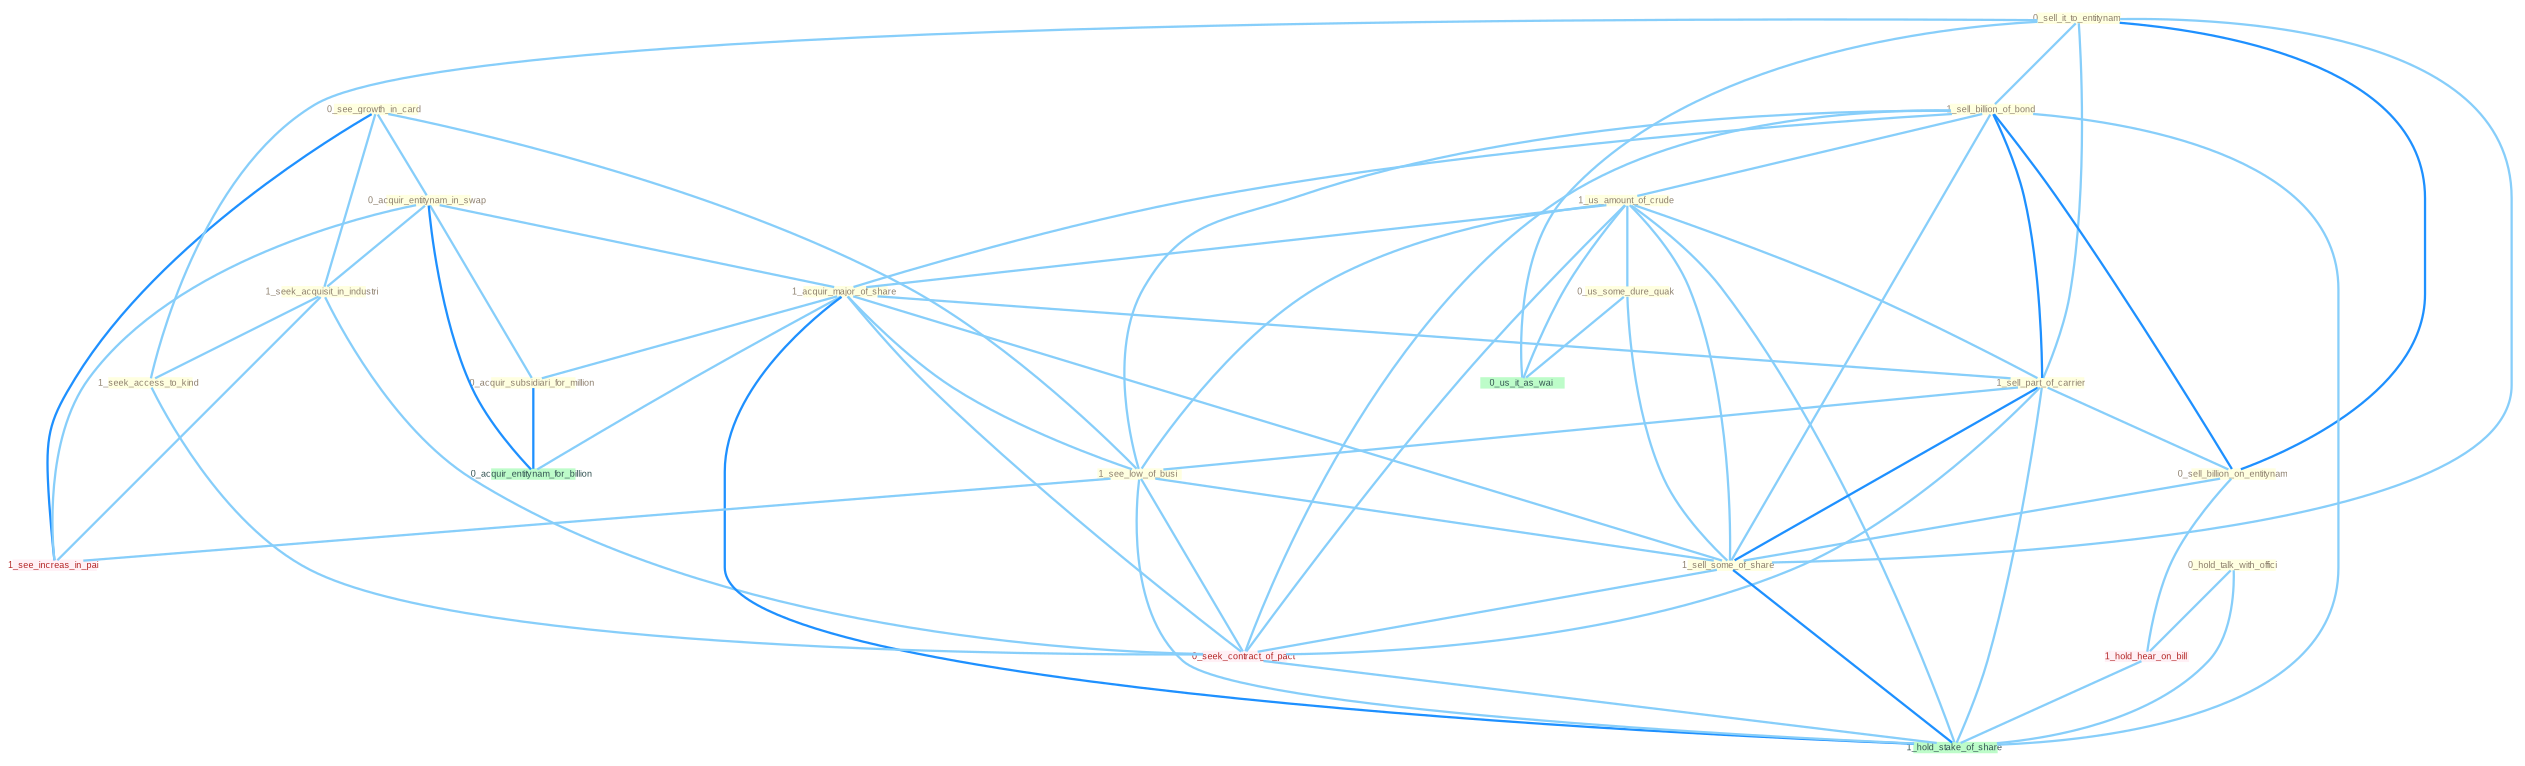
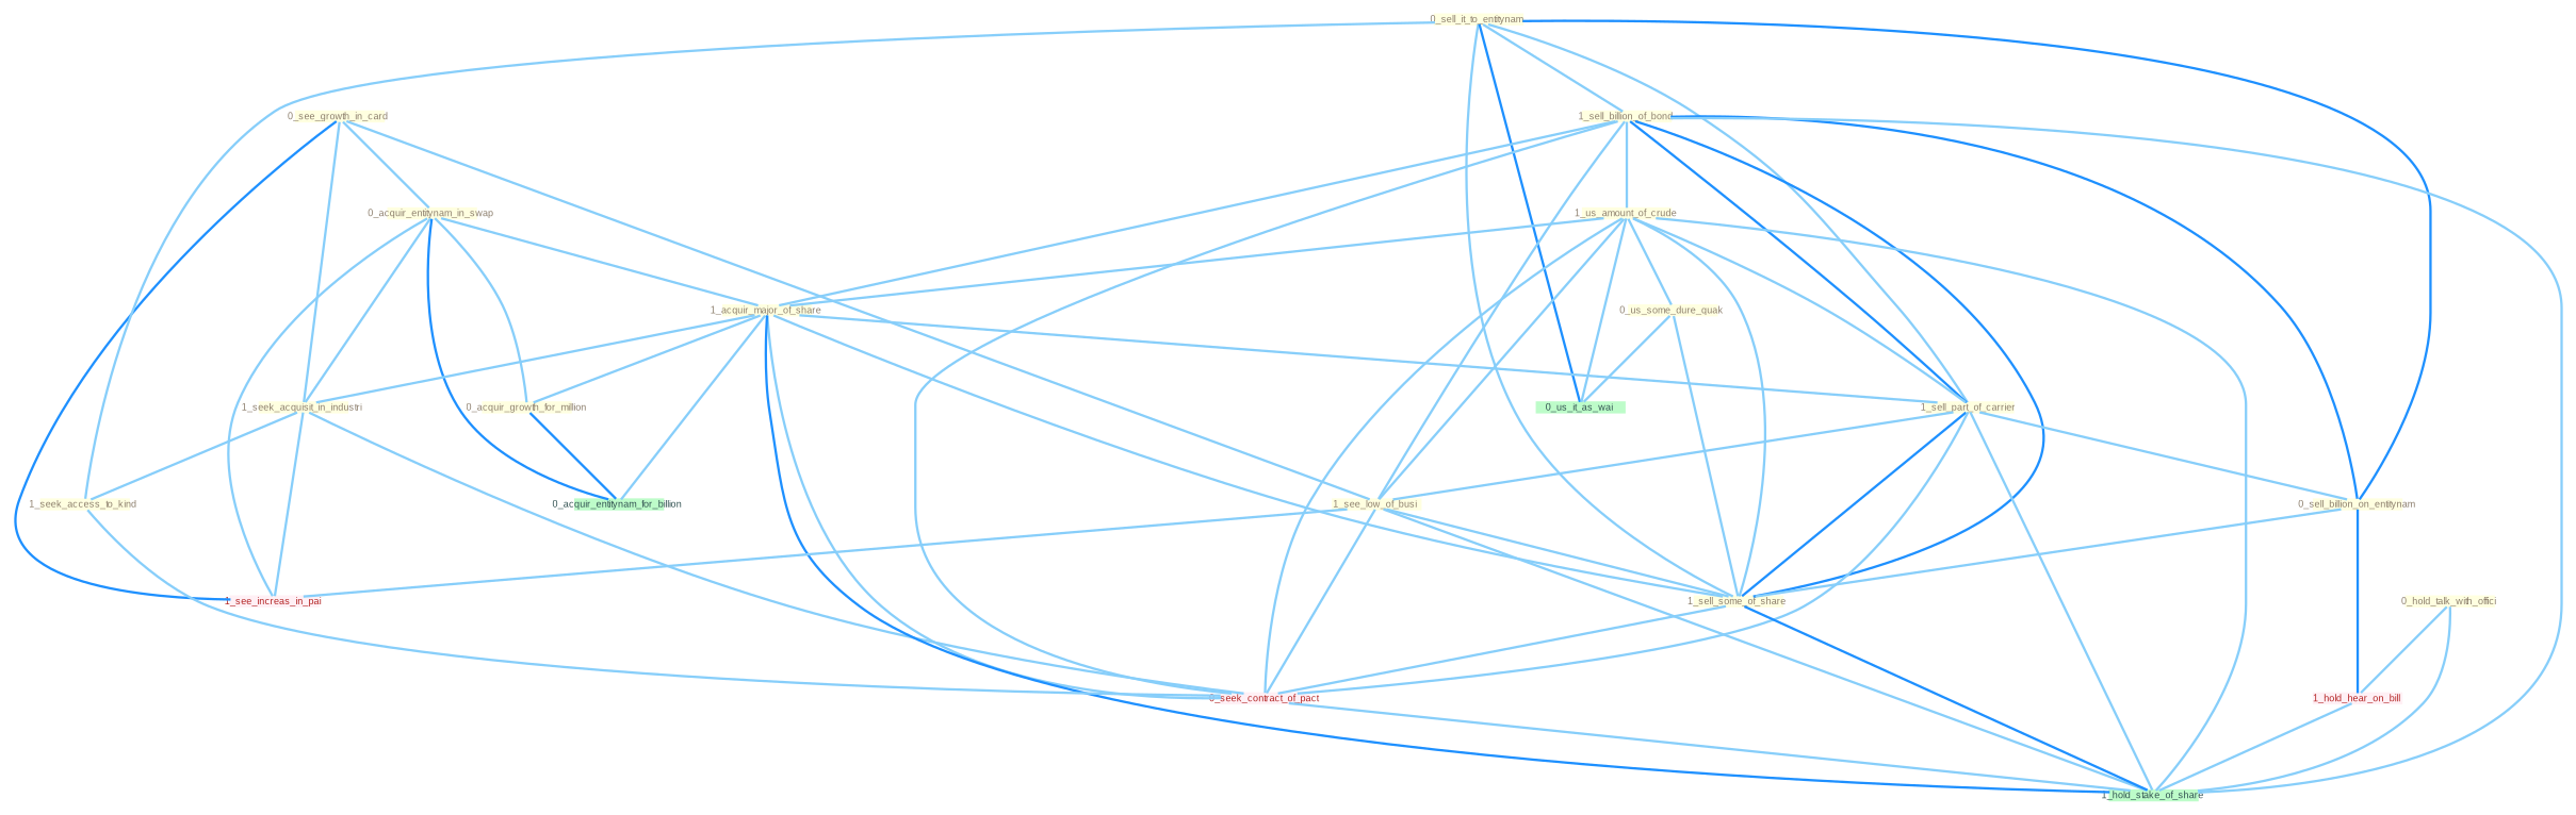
  graph {
    fontname="Liberation Sans"
    node [color="#ffffe0" fixedsize=true fontcolor="#8b7d6b" fontname="Liberation Sans" fontsize=4 shape=polygon style=filled]
    edge [color="#87cefa" fontname="Liberation Sans" w=1]
    "0_see_growth_in_card " [height=.06 width=.5]
    "0_acquir_entitynam_in_swap " [height=.06 width=.5]
    "0_sell_it_to_entitynam " [height=.06 width=.5]
    "1_sell_billion_of_bond " [height=.06 width=.5]
    "1_seek_acquisit_in_industri " [height=.06 width=.5]
    "1_us_amount_of_crude " [height=.06 width=.5]
    "1_acquir_major_of_share " [height=.06 width=.5]
    "1_seek_access_to_kind " [height=.06 width=.5]
-   "0_acquir_subsidiari_for_million " [height=.06 width=.5]
+   "0_acquir_subsidiari_for_million " [height=.06 width=.5 label="0_acquir_growth_for_million"]
    "1_sell_part_of_carrier " [height=.06 width=.5]
    "0_sell_billion_on_entitynam " [height=.06 width=.5]
    "1_see_low_of_busi " [height=.06 width=.5]
    "0_us_some_dure_quak " [height=.06 width=.5]
    "1_sell_some_of_share " [height=.06 width=.5]
    "0_hold_talk_with_offici " [height=.06 width=.5]
    "0_seek_contract_of_pact " [color="#fff0f5" fontcolor="#b22222" height=.06 width=.5]
    "1_see_increas_in_pai " [color="#fff0f5" fontcolor="#b22222" height=.06 width=.5]
    "1_hold_hear_on_bill " [color="#fff0f5" fontcolor="#b22222" height=.06 width=.5]
    "0_acquir_entitynam_for_billion " [color="#BDFCC9" fontcolor="#2f4f4f" height=.06 width=.5]
    "0_us_it_as_wai " [color="#BDFCC9" fontcolor="#2f4f4f" height=.06 width=.5]
    "1_hold_stake_of_share " [color="#BDFCC9" fontcolor="#2f4f4f" height=.06 width=.5]
    subgraph sub_1 {
      "0_see_growth_in_card "
      "0_acquir_entitynam_in_swap "
      "0_sell_it_to_entitynam "
      "1_sell_billion_of_bond "
      "1_seek_acquisit_in_industri "
      "1_us_amount_of_crude "
      "1_acquir_major_of_share "
      "1_seek_access_to_kind "
      "0_acquir_subsidiari_for_million "
      "1_sell_part_of_carrier "
      "0_sell_billion_on_entitynam "
      "1_see_low_of_busi "
      "0_us_some_dure_quak "
      "1_sell_some_of_share "
      "0_hold_talk_with_offici "
    }
    subgraph sub_2 {
      "0_seek_contract_of_pact "
      "1_see_increas_in_pai "
      "1_hold_hear_on_bill "
    }
    "0_see_growth_in_card " -- "0_acquir_entitynam_in_swap "
    "0_see_growth_in_card " -- "1_seek_acquisit_in_industri "
    "0_see_growth_in_card " -- "1_see_low_of_busi "
    "0_see_growth_in_card " -- "1_see_increas_in_pai " [color="#1e90ff" w=2]
    "0_acquir_entitynam_in_swap " -- "1_seek_acquisit_in_industri "
    "0_acquir_entitynam_in_swap " -- "1_acquir_major_of_share "
    "0_acquir_entitynam_in_swap " -- "0_acquir_subsidiari_for_million "
    "0_acquir_entitynam_in_swap " -- "1_see_increas_in_pai "
    "0_acquir_entitynam_in_swap " -- "0_acquir_entitynam_for_billion " [color="#1e90ff" w=2]
    "0_sell_it_to_entitynam " -- "1_sell_billion_of_bond "
    "0_sell_it_to_entitynam " -- "1_seek_access_to_kind "
    "0_sell_it_to_entitynam " -- "1_sell_part_of_carrier "
    "0_sell_it_to_entitynam " -- "0_sell_billion_on_entitynam " [color="#1e90ff" w=2]
    "0_sell_it_to_entitynam " -- "1_sell_some_of_share "
-   "0_sell_it_to_entitynam " -- "0_us_it_as_wai "
+   "0_sell_it_to_entitynam " -- "0_us_it_as_wai " [color="#1e90ff"]
    "1_sell_billion_of_bond " -- "1_us_amount_of_crude "
    "1_sell_billion_of_bond " -- "1_acquir_major_of_share "
    "1_sell_billion_of_bond " -- "1_sell_part_of_carrier " [color="#1e90ff" w=2]
    "1_sell_billion_of_bond " -- "0_sell_billion_on_entitynam " [color="#1e90ff" w=2]
    "1_sell_billion_of_bond " -- "1_see_low_of_busi "
-   "1_sell_billion_of_bond " -- "1_sell_some_of_share " [w=2]
+   "1_sell_billion_of_bond " -- "1_sell_some_of_share " [color="#1e90ff" w=2]
    "1_sell_billion_of_bond " -- "0_seek_contract_of_pact "
    "1_sell_billion_of_bond " -- "1_hold_stake_of_share "
    "1_seek_acquisit_in_industri " -- "1_seek_access_to_kind "
    "1_seek_acquisit_in_industri " -- "0_seek_contract_of_pact "
    "1_seek_acquisit_in_industri " -- "1_see_increas_in_pai "
    "1_us_amount_of_crude " -- "1_acquir_major_of_share "
    "1_us_amount_of_crude " -- "1_sell_part_of_carrier "
    "1_us_amount_of_crude " -- "1_see_low_of_busi "
    "1_us_amount_of_crude " -- "0_us_some_dure_quak "
    "1_us_amount_of_crude " -- "1_sell_some_of_share "
    "1_us_amount_of_crude " -- "0_seek_contract_of_pact "
    "1_us_amount_of_crude " -- "0_us_it_as_wai "
    "1_us_amount_of_crude " -- "1_hold_stake_of_share "
    "1_acquir_major_of_share " -- "0_acquir_subsidiari_for_million "
    "1_acquir_major_of_share " -- "1_sell_part_of_carrier "
-   "1_acquir_major_of_share " -- "1_see_low_of_busi "
+   "1_acquir_major_of_share " -- "1_seek_acquisit_in_industri "
    "1_acquir_major_of_share " -- "1_sell_some_of_share " [w=2]
    "1_acquir_major_of_share " -- "0_seek_contract_of_pact "
    "1_acquir_major_of_share " -- "0_acquir_entitynam_for_billion "
    "1_acquir_major_of_share " -- "1_hold_stake_of_share " [color="#1e90ff" w=2]
    "1_seek_access_to_kind " -- "0_seek_contract_of_pact "
    "0_acquir_subsidiari_for_million " -- "0_acquir_entitynam_for_billion " [color="#1e90ff" w=2]
    "1_sell_part_of_carrier " -- "0_sell_billion_on_entitynam "
    "1_sell_part_of_carrier " -- "1_see_low_of_busi "
    "1_sell_part_of_carrier " -- "1_sell_some_of_share " [color="#1e90ff" w=2]
    "1_sell_part_of_carrier " -- "0_seek_contract_of_pact "
    "1_sell_part_of_carrier " -- "1_hold_stake_of_share "
    "0_sell_billion_on_entitynam " -- "1_sell_some_of_share "
-   "0_sell_billion_on_entitynam " -- "1_hold_hear_on_bill "
+   "0_sell_billion_on_entitynam " -- "1_hold_hear_on_bill " [color="#1e90ff"]
    "1_see_low_of_busi " -- "1_sell_some_of_share "
    "1_see_low_of_busi " -- "0_seek_contract_of_pact "
    "1_see_low_of_busi " -- "1_see_increas_in_pai "
    "1_see_low_of_busi " -- "1_hold_stake_of_share "
    "0_us_some_dure_quak " -- "1_sell_some_of_share "
    "0_us_some_dure_quak " -- "0_us_it_as_wai "
    "1_sell_some_of_share " -- "0_seek_contract_of_pact "
    "1_sell_some_of_share " -- "1_hold_stake_of_share " [color="#1e90ff" w=2]
    "0_hold_talk_with_offici " -- "1_hold_hear_on_bill "
    "0_hold_talk_with_offici " -- "1_hold_stake_of_share "
    "0_seek_contract_of_pact " -- "1_hold_stake_of_share "
    "1_hold_hear_on_bill " -- "1_hold_stake_of_share "
  }
